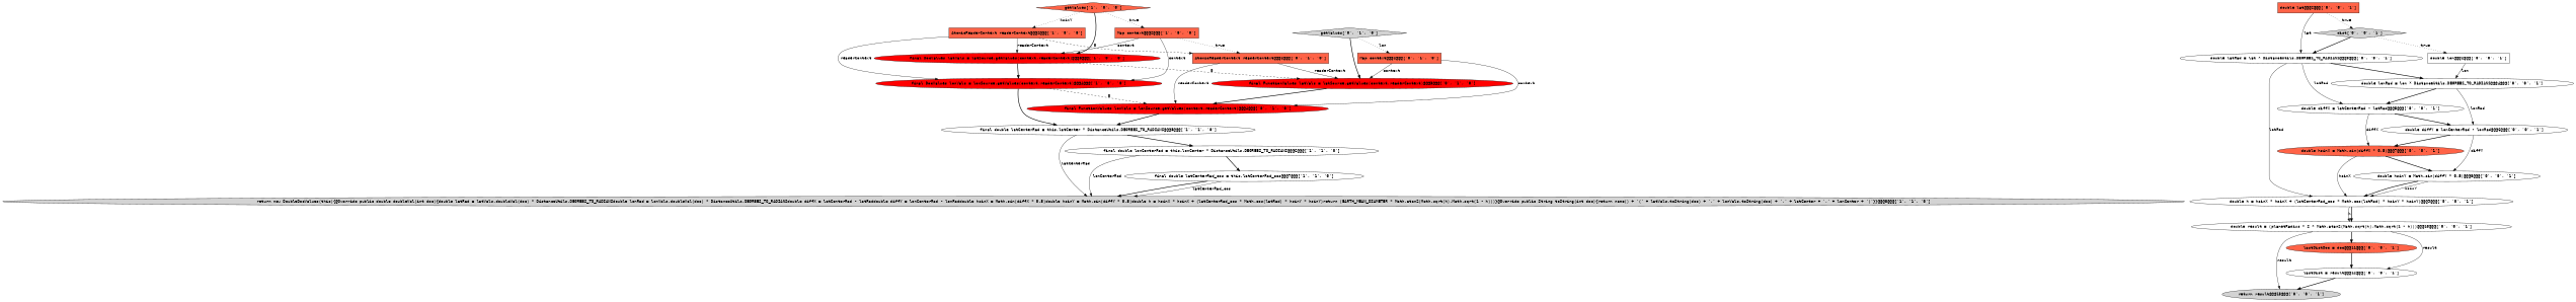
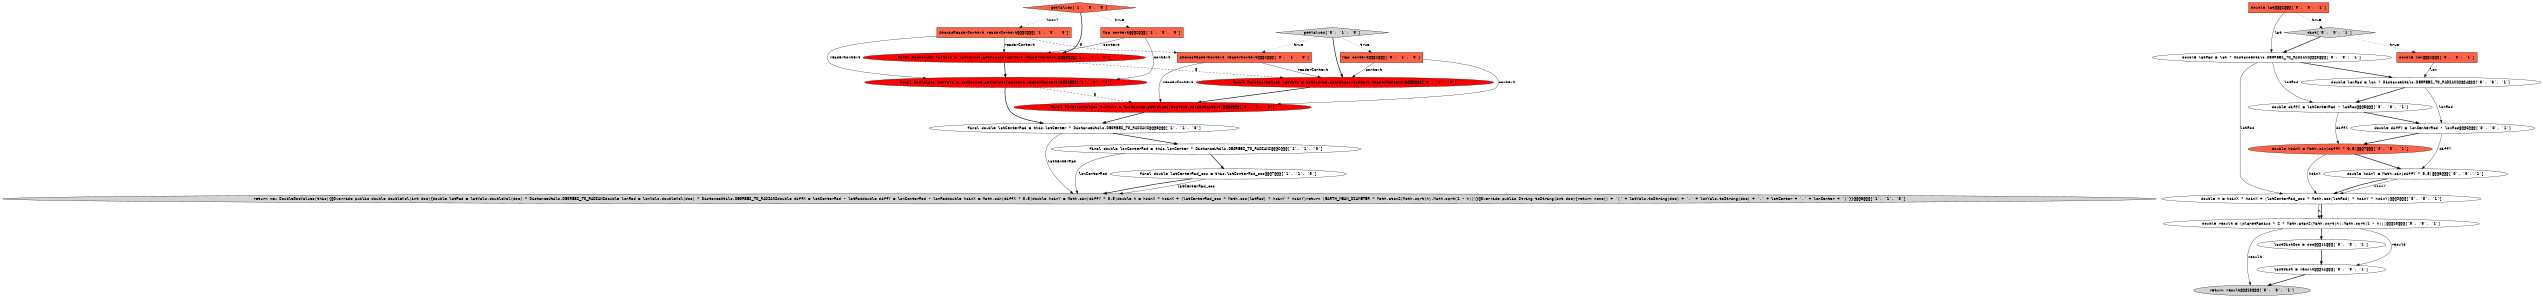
  digraph {
    fontname="DejaVu Sans Mono"
    node [fillcolor=white fontname="DejaVu Sans Mono" shape=ellipse style=filled]
    edge [fontname="DejaVu Sans Mono" style=solid]
    n1 [fillcolor=tomato label="Map context@@@2@@@['1', '0', '0']" shape=box]
    n2 [fillcolor=red label="final DocValues latVals = latSource.getValues(context,readerContext)@@@3@@@['1', '0', '0']"]
    n3 [fillcolor=red label="final DocValues lonVals = lonSource.getValues(context,readerContext)@@@4@@@['1', '0', '0']"]
    n4 [fillcolor=red label="final FunctionValues latVals = latSource.getValues(context,readerContext)@@@3@@@['0', '1', '0']"]
    n5 [fillcolor=red label="final FunctionValues lonVals = lonSource.getValues(context,readerContext)@@@4@@@['0', '1', '0']"]
    n6 [label="final double latCenterRad = this.latCenter * DistanceUtils.DEGREES_TO_RADIANS@@@5@@@['1', '1', '0']"]
    n7 [label="double latRad = lat * DistanceUtils.DEGREES_TO_RADIANS@@@3@@@['0', '0', '1']"]
    n8 [label="double lonRad = lon * DistanceUtils.DEGREES_TO_RADIANS@@@4@@@['0', '0', '1']"]
    n9 [label="double h = hsinX * hsinX + (latCenterRad_cos * Math.cos(latRad) * hsinY * hsinY)@@@9@@@['0', '0', '1']"]
    n10 [label="double diffX = latCenterRad - latRad@@@5@@@['0', '0', '1']"]
    n11 [label="double diffY = lonCenterRad - lonRad@@@6@@@['0', '0', '1']"]
    n12 [label="double result = (planetRadius * 2 * Math.atan2(Math.sqrt(h),Math.sqrt(1 - h)))@@@10@@@['0', '0', '1']"]
    n13 [fillcolor=tomato label="double hsinX = Math.sin(diffX * 0.5)@@@7@@@['0', '0', '1']"]
    n14 [label="double hsinY = Math.sin(diffY * 0.5)@@@8@@@['0', '0', '1']"]
    n15 [fillcolor=lightgray label="dist['0', '0', '1']" shape=diamond]
-   n16 [label="double lon@@@2@@@['0', '0', '1']" shape=box]
+   n16 [fillcolor=tomato label="double lon@@@2@@@['0', '0', '1']" shape=box]
    n17 [fillcolor=tomato label="double lat@@@2@@@['0', '0', '1']" shape=box]
    n18 [label="final double lonCenterRad = this.lonCenter * DistanceUtils.DEGREES_TO_RADIANS@@@6@@@['1', '1', '0']"]
    n19 [fillcolor=lightgray label="return new DoubleDocValues(this){@Override public double doubleVal(int doc){double latRad = latVals.doubleVal(doc) * DistanceUtils.DEGREES_TO_RADIANSdouble lonRad = lonVals.doubleVal(doc) * DistanceUtils.DEGREES_TO_RADIANSdouble diffX = latCenterRad - latRaddouble diffY = lonCenterRad - lonRaddouble hsinX = Math.sin(diffX * 0.5)double hsinY = Math.sin(diffY * 0.5)double h = hsinX * hsinX + (latCenterRad_cos * Math.cos(latRad) * hsinY * hsinY)return (EARTH_MEAN_DIAMETER * Math.atan2(Math.sqrt(h),Math.sqrt(1 - h)))}@Override public String toString(int doc){return name() + '(' + latVals.toString(doc) + ',' + lonVals.toString(doc) + ',' + latCenter + ',' + lonCenter + ')'}}@@@8@@@['1', '1', '0']"]
    n20 [label="final double latCenterRad_cos = this.latCenterRad_cos@@@7@@@['1', '1', '0']"]
    n21 [fillcolor=lightgray label="return result@@@13@@@['0', '0', '1']"]
-   n22 [fillcolor=tomato label="lastDistDoc = doc@@@11@@@['0', '0', '1']"]
+   n22 [label="lastDistDoc = doc@@@11@@@['0', '0', '1']"]
    n23 [label="lastDist = result@@@12@@@['0', '0', '1']"]
    n24 [fillcolor=tomato label="Map context@@@2@@@['0', '1', '0']" shape=box]
    n25 [fillcolor=lightgray label="getValues['0', '1', '0']" shape=diamond]
    n26 [fillcolor=tomato label="AtomicReaderContext readerContext@@@2@@@['0', '1', '0']" shape=box]
    n27 [fillcolor=tomato label="AtomicReaderContext readerContext@@@2@@@['1', '0', '0']" shape=box]
    n28 [fillcolor=tomato label="getValues['1', '0', '0']" shape=diamond]
    n1 -> n2 [label=context]
    n1 -> n3 [label=context]
    n2 -> n3 [style=bold]
    n2 -> n4 [label=0 style=dashed]
    n3 -> n5 [label=0 style=dashed]
    n3 -> n6 [style=bold]
    n4 -> n5 [style=bold]
    n5 -> n6 [style=bold]
    n6 -> n18 [style=bold]
    n6 -> n19 [label=latCenterRad]
    n7 -> n8 [style=bold]
    n7 -> n9 [label=latRad]
    n7 -> n10 [label=latRad]
    n8 -> n10 [style=bold]
    n8 -> n11 [label=lonRad]
    n9 -> n12 [label=h]
    n9 -> n12 [style=bold]
    n10 -> n11 [style=bold]
    n10 -> n13 [label=diffX]
    n11 -> n13 [style=bold]
    n11 -> n14 [label=diffY]
    n12 -> n21 [label=result]
    n12 -> n22 [style=bold]
    n12 -> n23 [label=result]
    n13 -> n9 [label=hsinX]
    n13 -> n14 [style=bold]
    n14 -> n9 [style=bold]
    n14 -> n9 [label=hsinY]
    n15 -> n7 [style=bold]
    n15 -> n16 [label=true style=dotted]
    n16 -> n8 [label=lon]
    n17 -> n7 [label=lat]
    n17 -> n15 [label=true style=dotted]
    n18 -> n19 [label=lonCenterRad]
    n18 -> n20 [style=bold]
    n20 -> n19 [label=latCenterRad_cos]
    n20 -> n19 [style=bold]
    n22 -> n23 [style=bold]
    n23 -> n21 [style=bold]
    n24 -> n4 [label=context]
    n24 -> n5 [label=context]
    n25 -> n4 [style=bold]
-   n25 -> n24 [label=lon style=dotted]
-   n1 -> n26 [label=true style=dotted]
+   n25 -> n24 [label=true style=dotted]
+   n25 -> n26 [label=true style=dotted]
    n26 -> n4 [label=readerContext]
    n26 -> n5 [label=readerContext]
    n27 -> n2 [label=readerContext]
    n27 -> n3 [label=readerContext]
    n27 -> n26 [label=0 style=dashed]
    n28 -> n1 [label=true style=dotted]
    n28 -> n2 [style=bold]
    n28 -> n27 [label=hsinY style=dotted]
  }
